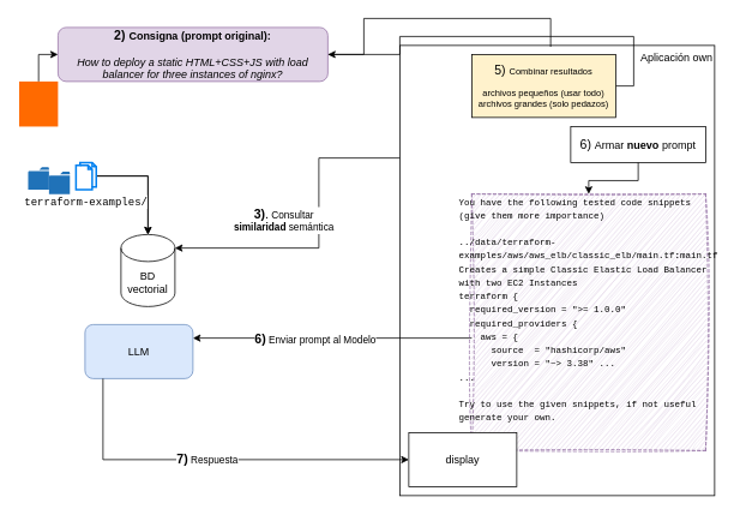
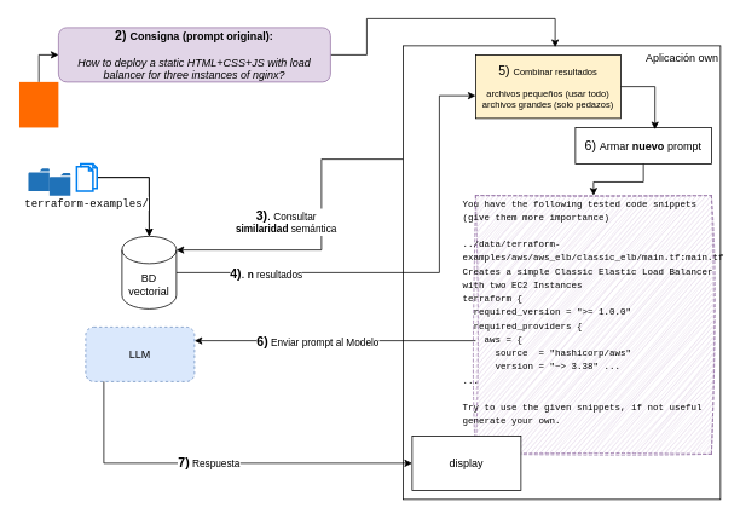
  <mxCell id="0" />
  <mxCell id="1" parent="0" />
  <mxCell id="2" value="Aplicación own" style="rounded=0;whiteSpace=wrap;html=1;align=right;verticalAlign=top;" parent="1" vertex="1"><mxGeometry x="444" y="50" width="350" height="500" as="geometry" /></mxCell>
- <mxCell id="3" style="edgeStyle=orthogonalEdgeStyle;rounded=0;orthogonalLoop=1;jettySize=auto;html=1;entryX=0.479;entryY=0.003;entryDx=0;entryDy=0;entryPerimeter=0;endArrow=none;" parent="1" source="4" target="2" edge="1"><mxGeometry relative="1" as="geometry"><mxPoint x="474" y="100" as="targetPoint" /><Array as="points"><mxPoint x="404" y="60" /><mxPoint x="404" y="20" /><mxPoint x="612" y="20" /></Array></mxGeometry></mxCell>
+ <mxCell id="3" style="edgeStyle=orthogonalEdgeStyle;rounded=0;orthogonalLoop=1;jettySize=auto;html=1;entryX=0.479;entryY=0.003;entryDx=0;entryDy=0;entryPerimeter=0;" parent="1" source="4" target="2" edge="1"><mxGeometry relative="1" as="geometry"><mxPoint x="474" y="100" as="targetPoint" /><Array as="points"><mxPoint x="404" y="60" /><mxPoint x="404" y="20" /><mxPoint x="612" y="20" /></Array></mxGeometry></mxCell>
  <mxCell id="4" value="&lt;div&gt;&lt;b&gt;&lt;font style=&quot;font-size: 14px;&quot;&gt;2) &lt;/font&gt;Consigna (prompt original):&lt;/b&gt;&lt;/div&gt;&lt;div&gt;&lt;br&gt;&lt;/div&gt;&lt;div&gt;&lt;i&gt;How to deploy a static HTML+CSS+JS with load balancer for three instances of nginx?&lt;/i&gt;&lt;/div&gt;" style="rounded=1;whiteSpace=wrap;html=1;fillColor=#e1d5e7;strokeColor=#9673a6;" parent="1" vertex="1"><mxGeometry x="64" y="30" width="300" height="60" as="geometry" /></mxCell>
+ <mxCell id="5" style="edgeStyle=orthogonalEdgeStyle;rounded=0;orthogonalLoop=1;jettySize=auto;html=1;" parent="1" source="7" target="26" edge="1"><mxGeometry relative="1" as="geometry"><Array as="points"><mxPoint x="484" y="300" /><mxPoint x="484" y="105" /></Array></mxGeometry></mxCell>
+ <mxCell id="6" value="&lt;div&gt;&lt;font style=&quot;font-size: 14px;&quot;&gt;&lt;b&gt;4)&lt;/b&gt;.&lt;/font&gt;&amp;nbsp;&lt;b&gt;n&lt;/b&gt; resultados&lt;/div&gt;" style="edgeLabel;html=1;align=center;verticalAlign=middle;resizable=0;points=[];" parent="5" vertex="1" connectable="0"><mxGeometry x="-0.188" y="-3" relative="1" as="geometry"><mxPoint x="-115" y="-3" as="offset" /></mxGeometry></mxCell>
  <mxCell id="7" value="BD vectorial" style="shape=cylinder3;whiteSpace=wrap;html=1;boundedLbl=1;backgroundOutline=1;size=15;" parent="1" vertex="1"><mxGeometry x="134" y="260" width="60" height="80" as="geometry" /></mxCell>
  <mxCell id="8" style="edgeStyle=orthogonalEdgeStyle;rounded=0;orthogonalLoop=1;jettySize=auto;html=1;" parent="1" source="10" target="7" edge="1"><mxGeometry relative="1" as="geometry" /></mxCell>
  <mxCell id="9" value="" style="edgeStyle=orthogonalEdgeStyle;rounded=0;orthogonalLoop=1;jettySize=auto;html=1;" edge="1" parent="1" source="10" target="7"><mxGeometry relative="1" as="geometry" /></mxCell>
  <mxCell id="10" value="&lt;font face=&quot;Courier New&quot;&gt;terraform-examples/&lt;/font&gt;" style="html=1;verticalLabelPosition=bottom;align=center;labelBackgroundColor=#ffffff;verticalAlign=top;strokeWidth=2;strokeColor=#0080F0;shadow=0;dashed=0;shape=mxgraph.ios7.icons.documents;" parent="1" vertex="1"><mxGeometry x="84" y="180" width="22.5" height="30" as="geometry" /></mxCell>
  <mxCell id="11" style="edgeStyle=orthogonalEdgeStyle;rounded=0;orthogonalLoop=1;jettySize=auto;html=1;entryX=1;entryY=0;entryDx=0;entryDy=15;entryPerimeter=0;exitX=0;exitY=0.25;exitDx=0;exitDy=0;" parent="1" source="2" target="7" edge="1"><mxGeometry relative="1" as="geometry"><Array as="points"><mxPoint x="354" y="175" /><mxPoint x="354" y="275" /></Array></mxGeometry></mxCell>
  <mxCell id="12" value="&lt;div&gt;&lt;font style=&quot;font-size: 14px;&quot;&gt;&lt;b&gt;3)&lt;/b&gt;.&lt;/font&gt; Consultar&lt;/div&gt;&lt;div&gt;&lt;b&gt;similaridad&lt;/b&gt; semántica&lt;/div&gt;" style="edgeLabel;html=1;align=center;verticalAlign=middle;resizable=0;points=[];" parent="11" vertex="1" connectable="0"><mxGeometry x="0.271" y="-2" relative="1" as="geometry"><mxPoint x="-8" y="-30" as="offset" /></mxGeometry></mxCell>
  <mxCell id="13" value="&lt;font style=&quot;font-size: 14px;&quot;&gt;6) &lt;/font&gt;Armar &lt;b&gt;nuevo&lt;/b&gt; prompt" style="rounded=0;whiteSpace=wrap;html=1;" parent="1" vertex="1"><mxGeometry x="634" y="140.1" width="150" height="40" as="geometry" /></mxCell>
  <mxCell id="14" value="&lt;div&gt;&lt;br&gt;&lt;/div&gt;" style="text;html=1;align=center;verticalAlign=middle;resizable=0;points=[];autosize=1;strokeColor=none;fillColor=none;" parent="1" vertex="1"><mxGeometry x="289" y="300" width="20" height="30" as="geometry" /></mxCell>
  <mxCell id="15" style="edgeStyle=elbowEdgeStyle;rounded=0;orthogonalLoop=1;jettySize=auto;html=1;entryX=1;entryY=0.25;entryDx=0;entryDy=0;elbow=vertical;" parent="1" source="17" target="18" edge="1"><mxGeometry relative="1" as="geometry" /></mxCell>
  <mxCell id="16" value="&lt;b&gt;&lt;font style=&quot;font-size: 14px;&quot;&gt;6)&lt;/font&gt;&lt;/b&gt; Enviar prompt al Modelo" style="edgeLabel;html=1;align=center;verticalAlign=middle;resizable=0;points=[];" parent="15" vertex="1" connectable="0"><mxGeometry x="0.392" relative="1" as="geometry"><mxPoint x="41" as="offset" /></mxGeometry></mxCell>
  <mxCell id="17" value="&lt;div&gt;&lt;div align=&quot;left&quot;&gt;&lt;font style=&quot;font-size: 10px;&quot; face=&quot;Courier New&quot;&gt;You have the following tested code snippets (give them more importance)&amp;nbsp;&lt;/font&gt;&lt;br&gt;&lt;br&gt;&lt;font style=&quot;font-size: 10px;&quot; face=&quot;Courier New&quot;&gt;../data/terraform-examples/aws/aws_elb/classic_elb/main.tf&lt;b&gt;:&lt;/b&gt;main.tf&lt;/font&gt;&lt;br&gt;&lt;font style=&quot;font-size: 10px;&quot; face=&quot;Courier New&quot;&gt;Creates a simple Classic Elastic Load Balancer with two EC2 Instances&lt;/font&gt;&lt;br&gt;&lt;font style=&quot;font-size: 10px;&quot; face=&quot;Courier New&quot;&gt;terraform {&lt;br&gt;&amp;nbsp; required_version = &quot;&amp;gt;= 1.0.0&quot;&lt;br&gt;&amp;nbsp; required_providers {&lt;br&gt;&amp;nbsp; &amp;nbsp; aws = {&lt;br&gt;&amp;nbsp; &amp;nbsp; &amp;nbsp; source&amp;nbsp; = &quot;hashicorp/aws&quot;&lt;br&gt;&amp;nbsp; &amp;nbsp; &amp;nbsp; version = &quot;~&amp;gt; 3.38&quot; ...&lt;br&gt;...&lt;br&gt;&lt;br&gt;Try to use the given snippets, if not useful generate your own.&lt;/font&gt;&lt;/div&gt;&lt;font style=&quot;font-size: 10px;&quot; face=&quot;Courier New&quot;&gt;&lt;br&gt;&lt;/font&gt;&lt;font style=&quot;font-size: 10px;&quot;&gt;&lt;br&gt;&lt;/font&gt;&lt;/div&gt;" style="rounded=0;whiteSpace=wrap;html=1;fillColor=#e1d5e7;strokeColor=#9673a6;dashed=1;glass=0;shadow=0;sketch=1;curveFitting=1;jiggle=2;" parent="1" vertex="1"><mxGeometry x="524" y="215" width="260" height="285" as="geometry" /></mxCell>
- <mxCell id="18" value="LLM" style="rounded=1;whiteSpace=wrap;html=1;fillColor=#dae8fc;strokeColor=#6c8ebf;" parent="1" vertex="1"><mxGeometry x="94" y="360" width="120" height="60" as="geometry" /></mxCell>
+ <mxCell id="18" value="LLM" style="rounded=1;whiteSpace=wrap;html=1;fillColor=#dae8fc;strokeColor=#6c8ebf;dashed=1;" parent="1" vertex="1"><mxGeometry x="94" y="360" width="120" height="60" as="geometry" /></mxCell>
  <mxCell id="19" style="edgeStyle=orthogonalEdgeStyle;rounded=0;orthogonalLoop=1;jettySize=auto;html=1;" parent="1" source="18" target="27" edge="1"><mxGeometry relative="1" as="geometry"><Array as="points"><mxPoint x="114" y="510" /></Array><mxPoint x="114.004" y="440" as="sourcePoint" /><mxPoint x="413.97" y="520" as="targetPoint" /></mxGeometry></mxCell>
  <mxCell id="20" value="&lt;b&gt;&lt;font style=&quot;font-size: 14px;&quot;&gt;7)&lt;/font&gt;&lt;/b&gt;&amp;nbsp;Respuesta" style="edgeLabel;html=1;align=center;verticalAlign=middle;resizable=0;points=[];" parent="19" vertex="1" connectable="0"><mxGeometry x="-0.048" y="2" relative="1" as="geometry"><mxPoint as="offset" /></mxGeometry></mxCell>
  <mxCell id="21" style="edgeStyle=orthogonalEdgeStyle;rounded=0;orthogonalLoop=1;jettySize=auto;html=1;entryX=0;entryY=0.5;entryDx=0;entryDy=0;" parent="1" source="22" target="4" edge="1"><mxGeometry relative="1" as="geometry" /></mxCell>
  <mxCell id="22" value="" style="points=[];aspect=fixed;html=1;align=center;shadow=0;dashed=0;fillColor=#FF6A00;strokeColor=none;shape=mxgraph.alibaba_cloud.user_feedback_02;" parent="1" vertex="1"><mxGeometry x="20.8" y="90" width="43.2" height="50.1" as="geometry" /></mxCell>
  <mxCell id="23" value="" style="sketch=0;pointerEvents=1;shadow=0;dashed=0;html=1;strokeColor=none;labelPosition=center;verticalLabelPosition=bottom;verticalAlign=top;outlineConnect=0;align=center;shape=mxgraph.office.concepts.folder;fillColor=#2072B8;" vertex="1" parent="1"><mxGeometry x="30.8" y="185" width="23.2" height="25" as="geometry" /></mxCell>
  <mxCell id="24" value="" style="sketch=0;pointerEvents=1;shadow=0;dashed=0;html=1;strokeColor=none;labelPosition=center;verticalLabelPosition=bottom;verticalAlign=top;outlineConnect=0;align=center;shape=mxgraph.office.concepts.folder;fillColor=#2072B8;" vertex="1" parent="1"><mxGeometry x="54" y="190" width="23.2" height="25" as="geometry" /></mxCell>
- <mxCell id="25" style="edgeStyle=orthogonalEdgeStyle;rounded=0;orthogonalLoop=1;jettySize=auto;html=1;exitX=1;exitY=0.5;exitDx=0;exitDy=0;" edge="1" parent="1" source="26" target="4"><mxGeometry relative="1" as="geometry" /></mxCell>
+ <mxCell id="25" style="edgeStyle=orthogonalEdgeStyle;rounded=0;orthogonalLoop=1;jettySize=auto;html=1;exitX=1;exitY=0.5;exitDx=0;exitDy=0;entryX=0.585;entryY=0.052;entryDx=0;entryDy=0;entryPerimeter=0;" edge="1" parent="1" source="26" target="13"><mxGeometry relative="1" as="geometry" /></mxCell>
  <mxCell id="26" value="&lt;font style=&quot;font-size: 14px;&quot;&gt;5) &lt;/font&gt;Combinar resultados&lt;br&gt;&lt;br&gt;&lt;div&gt;archivos pequeños (usar todo)&lt;/div&gt;&lt;div&gt;archivos grandes (solo pedazos)&lt;/div&gt;" style="rounded=0;whiteSpace=wrap;html=1;fontSize=10;fillColor=#fff2cc;" vertex="1" parent="1"><mxGeometry x="524" y="60" width="160" height="70" as="geometry" /></mxCell>
  <mxCell id="27" value="display" style="rounded=0;whiteSpace=wrap;html=1;" vertex="1" parent="1"><mxGeometry x="454" y="480" width="120" height="60" as="geometry" /></mxCell>
  <mxCell id="28" style="edgeStyle=orthogonalEdgeStyle;rounded=0;orthogonalLoop=1;jettySize=auto;html=1;" edge="1" parent="1" source="13" target="17"><mxGeometry relative="1" as="geometry" /></mxCell>
